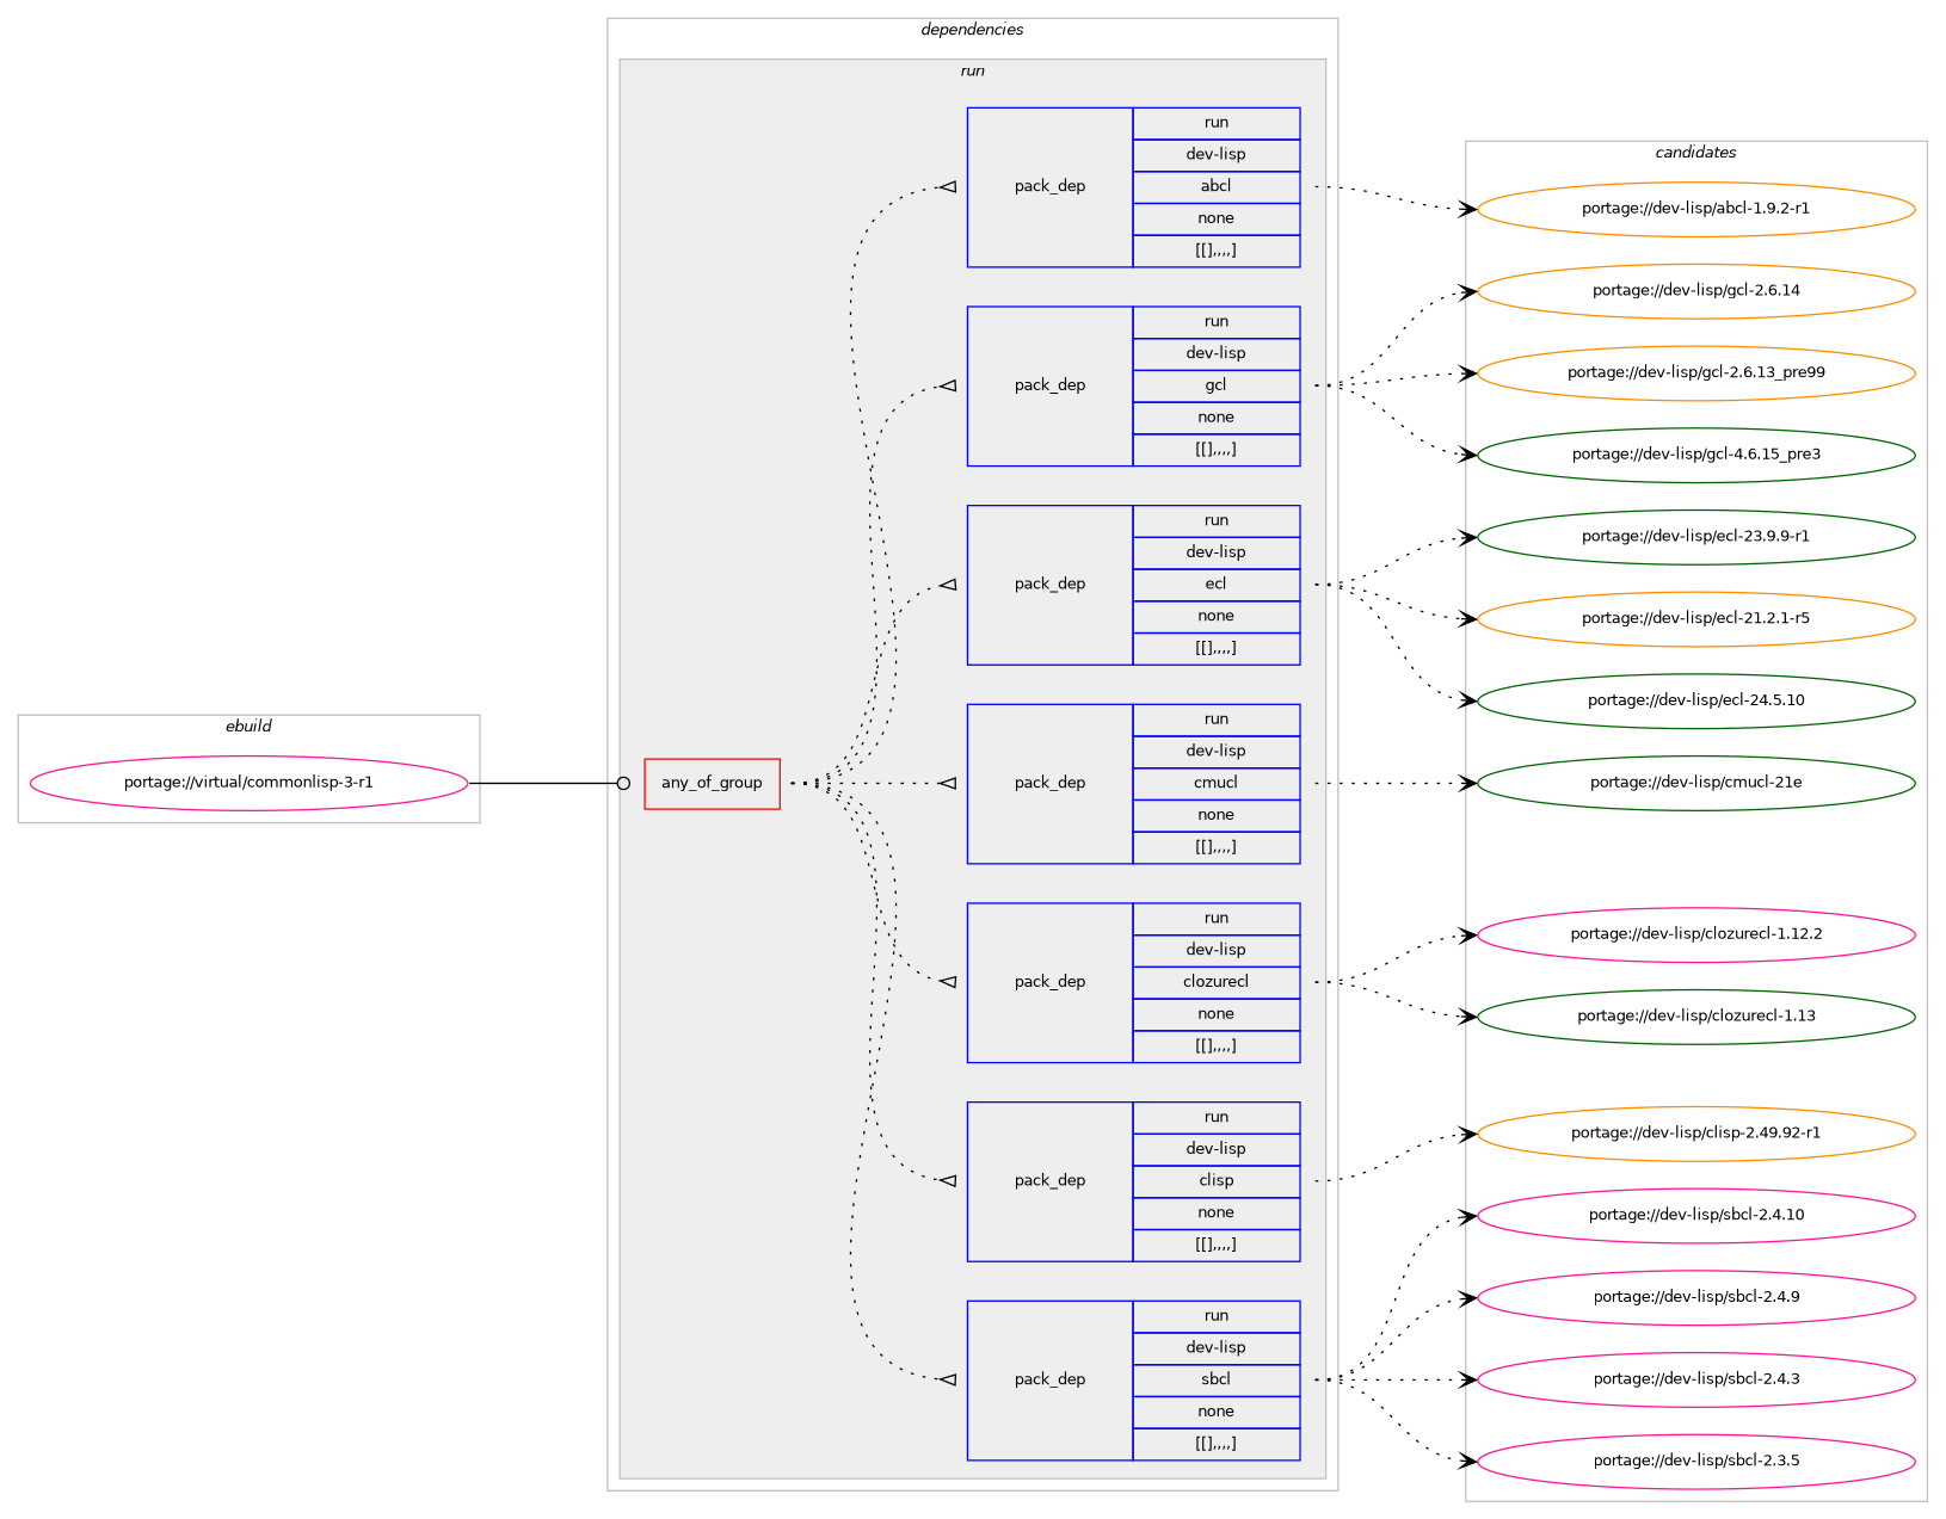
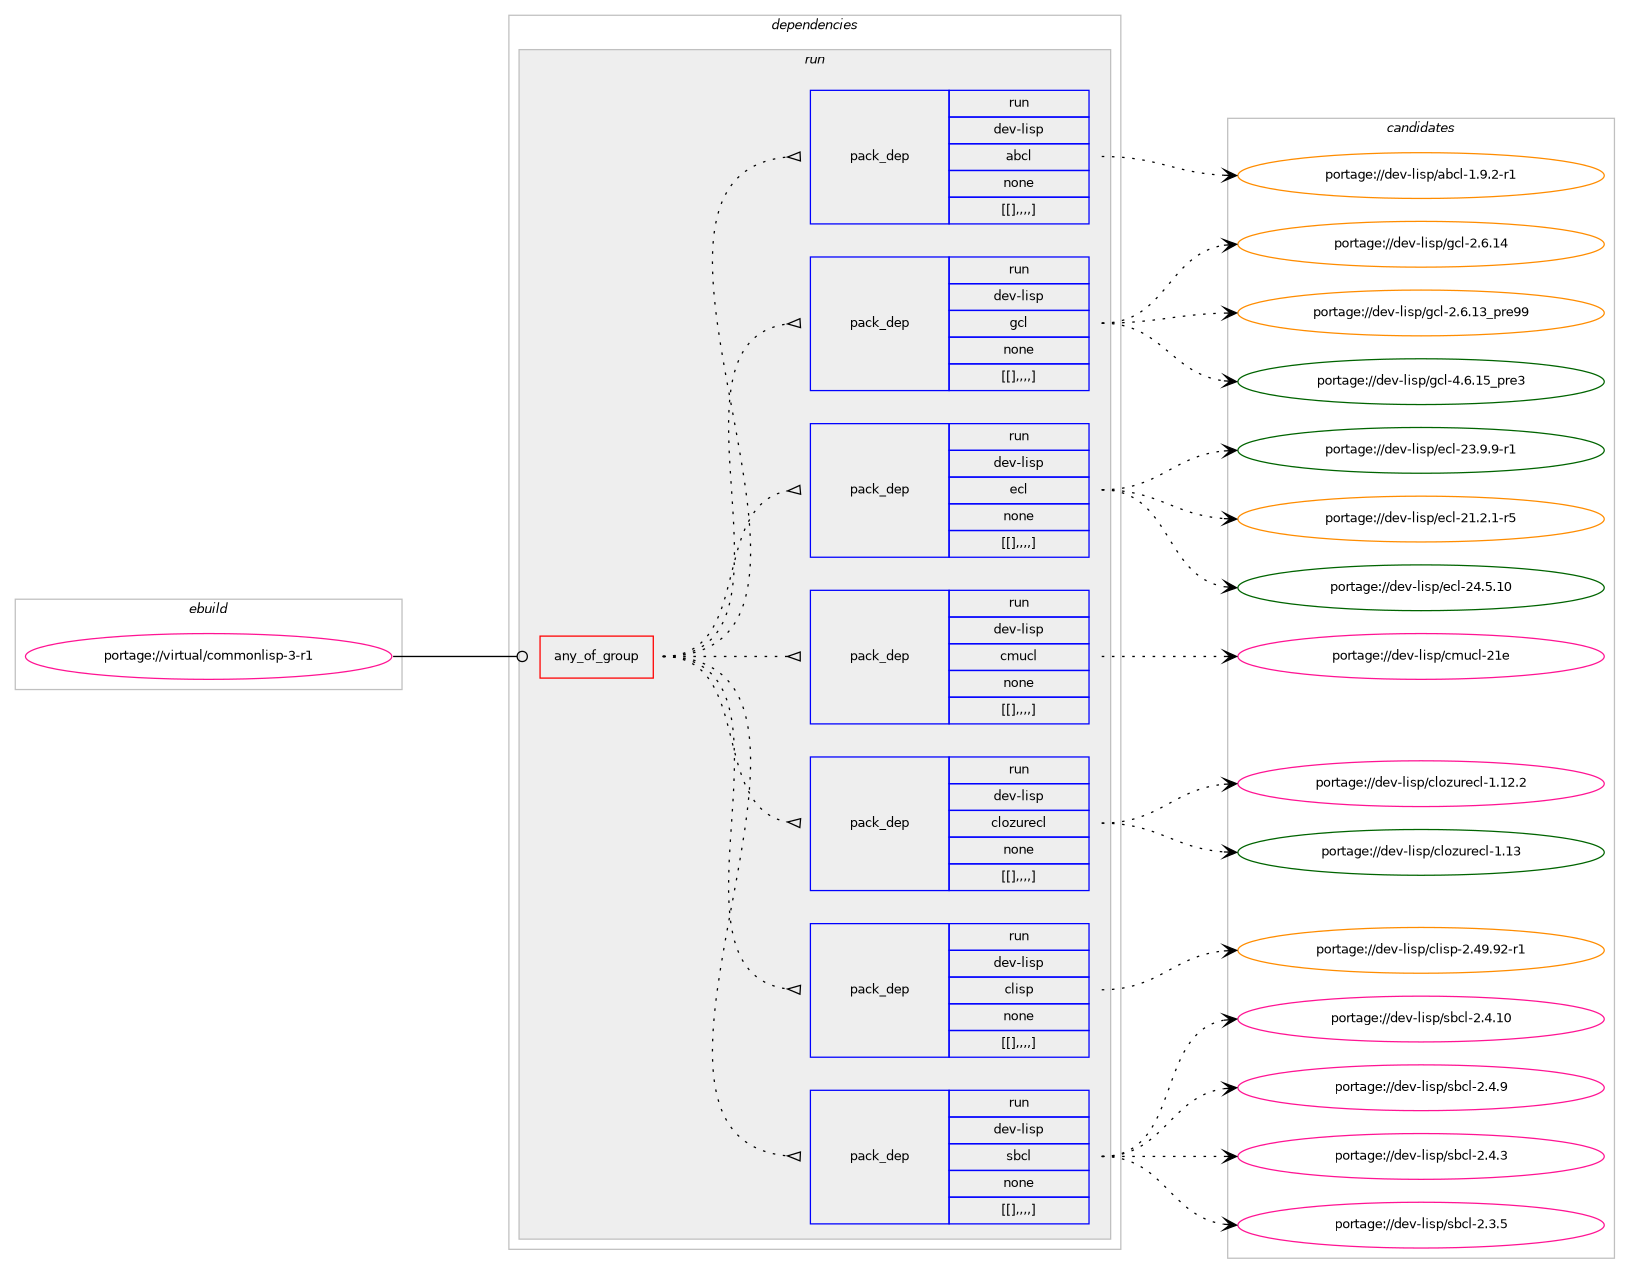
  digraph {
    compound=true
    concentrate=true
    fontname=Helvetica
    fontsize=10
    newrank=true
    rankdir=LR
    ranksep=1.5
    node [color=deeppink fontname=Helvetica fontsize=10]
    edge [arrowhead=vee headport=w style=dotted tailport=e weight=100]
    n1 [label="portage://virtual/commonlisp-3-r1" width=4]
    n2 [color=blue label=<<TABLE BORDER="0" CELLBORDER="1" CELLSPACING="0" CELLPADDING="4" WIDTH="220"><TR><TD ROWSPAN="6" CELLPADDING="30">pack_dep</TD></TR><TR><TD WIDTH="110">run</TD></TR><TR><TD>dev-lisp</TD></TR><TR><TD>sbcl</TD></TR><TR><TD>none</TD></TR><TR><TD>[[],,,,]</TD></TR></TABLE>> shape=none]
    n3 [color=blue label=<<TABLE BORDER="0" CELLBORDER="1" CELLSPACING="0" CELLPADDING="4" WIDTH="220"><TR><TD ROWSPAN="6" CELLPADDING="30">pack_dep</TD></TR><TR><TD WIDTH="110">run</TD></TR><TR><TD>dev-lisp</TD></TR><TR><TD>clisp</TD></TR><TR><TD>none</TD></TR><TR><TD>[[],,,,]</TD></TR></TABLE>> shape=none]
    n4 [color=blue label=<<TABLE BORDER="0" CELLBORDER="1" CELLSPACING="0" CELLPADDING="4" WIDTH="220"><TR><TD ROWSPAN="6" CELLPADDING="30">pack_dep</TD></TR><TR><TD WIDTH="110">run</TD></TR><TR><TD>dev-lisp</TD></TR><TR><TD>clozurecl</TD></TR><TR><TD>none</TD></TR><TR><TD>[[],,,,]</TD></TR></TABLE>> shape=none]
    n5 [color=blue label=<<TABLE BORDER="0" CELLBORDER="1" CELLSPACING="0" CELLPADDING="4" WIDTH="220"><TR><TD ROWSPAN="6" CELLPADDING="30">pack_dep</TD></TR><TR><TD WIDTH="110">run</TD></TR><TR><TD>dev-lisp</TD></TR><TR><TD>cmucl</TD></TR><TR><TD>none</TD></TR><TR><TD>[[],,,,]</TD></TR></TABLE>> shape=none]
    n6 [color=blue label=<<TABLE BORDER="0" CELLBORDER="1" CELLSPACING="0" CELLPADDING="4" WIDTH="220"><TR><TD ROWSPAN="6" CELLPADDING="30">pack_dep</TD></TR><TR><TD WIDTH="110">run</TD></TR><TR><TD>dev-lisp</TD></TR><TR><TD>ecl</TD></TR><TR><TD>none</TD></TR><TR><TD>[[],,,,]</TD></TR></TABLE>> shape=none]
    n7 [color=blue label=<<TABLE BORDER="0" CELLBORDER="1" CELLSPACING="0" CELLPADDING="4" WIDTH="220"><TR><TD ROWSPAN="6" CELLPADDING="30">pack_dep</TD></TR><TR><TD WIDTH="110">run</TD></TR><TR><TD>dev-lisp</TD></TR><TR><TD>gcl</TD></TR><TR><TD>none</TD></TR><TR><TD>[[],,,,]</TD></TR></TABLE>> shape=none]
    n8 [color=blue label=<<TABLE BORDER="0" CELLBORDER="1" CELLSPACING="0" CELLPADDING="4" WIDTH="220"><TR><TD ROWSPAN="6" CELLPADDING="30">pack_dep</TD></TR><TR><TD WIDTH="110">run</TD></TR><TR><TD>dev-lisp</TD></TR><TR><TD>abcl</TD></TR><TR><TD>none</TD></TR><TR><TD>[[],,,,]</TD></TR></TABLE>> shape=none]
    n9 [color=red label=<<TABLE BORDER="0" CELLBORDER="1" CELLSPACING="0" CELLPADDING="4"><TR><TD CELLPADDING="10">any_of_group</TD></TR></TABLE>> shape=none]
    n10 [label="portage://dev-lisp/sbcl-2.4.10" width=4]
    n11 [label="portage://dev-lisp/sbcl-2.4.9" width=4]
    n12 [label="portage://dev-lisp/sbcl-2.4.3" width=4]
    n13 [label="portage://dev-lisp/sbcl-2.3.5" width=4]
    n14 [color=darkorange label="portage://dev-lisp/clisp-2.49.92-r1" width=4]
    n15 [color=darkgreen label="portage://dev-lisp/clozurecl-1.13" width=4]
    n16 [label="portage://dev-lisp/clozurecl-1.12.2" width=4]
-   n17 [color=darkgreen label="portage://dev-lisp/cmucl-21e" width=4]
+   n17 [label="portage://dev-lisp/cmucl-21e" width=4]
    n18 [color=darkgreen label="portage://dev-lisp/ecl-24.5.10" width=4]
    n19 [color=darkgreen label="portage://dev-lisp/ecl-23.9.9-r1" width=4]
    n20 [color=darkorange label="portage://dev-lisp/ecl-21.2.1-r5" width=4]
    n21 [color=darkgreen label="portage://dev-lisp/gcl-4.6.15_pre3" width=4]
    n22 [color=darkorange label="portage://dev-lisp/gcl-2.6.14" width=4]
    n23 [color=darkorange label="portage://dev-lisp/gcl-2.6.13_pre99" width=4]
    n24 [color=darkorange label="portage://dev-lisp/abcl-1.9.2-r1" width=4]
    subgraph cluster_1 {
      color=gray
      label=<<i>ebuild</i>>
      n1
    }
    subgraph cluster_2 {
      color=gray
      label=<<i>dependencies</i>>
      subgraph cluster_3 {
        color=gray
        fillcolor="#eeeeee"
        label=<<i>compile</i>>
        style=filled
      }
      subgraph cluster_4 {
        color=gray
        fillcolor="#eeeeee"
        label=<<i>compile and run</i>>
        style=filled
      }
      subgraph cluster_5 {
        color=gray
        fillcolor="#eeeeee"
        label=<<i>run</i>>
        style=filled
        subgraph sub_6 {
          color=gray
          fillcolor="#eeeeee"
          label=<<i>run</i>>
          style=filled
          n9
          subgraph sub_7 {
            color=gray
            fillcolor="#eeeeee"
            label=<<i>run</i>>
            style=filled
            n2
          }
          subgraph sub_8 {
            color=gray
            fillcolor="#eeeeee"
            label=<<i>run</i>>
            style=filled
            n3
          }
          subgraph sub_9 {
            color=gray
            fillcolor="#eeeeee"
            label=<<i>run</i>>
            style=filled
            n4
          }
          subgraph sub_10 {
            color=gray
            fillcolor="#eeeeee"
            label=<<i>run</i>>
            style=filled
            n5
          }
          subgraph sub_11 {
            color=gray
            fillcolor="#eeeeee"
            label=<<i>run</i>>
            style=filled
            n6
          }
          subgraph sub_12 {
            color=gray
            fillcolor="#eeeeee"
            label=<<i>run</i>>
            style=filled
            n7
          }
          subgraph sub_13 {
            color=gray
            fillcolor="#eeeeee"
            label=<<i>run</i>>
            style=filled
            n8
          }
        }
      }
    }
    subgraph cluster_14 {
      color=gray
      label=<<i>candidates</i>>
      rank=same
      subgraph sub_15 {
        color=black
        label=<<i>candidates</i>>
        nodesep=1
        rank=same
        n10
        n11
        n12
        n13
      }
      subgraph sub_16 {
        color=black
        label=<<i>candidates</i>>
        nodesep=1
        rank=same
        n14
      }
      subgraph sub_17 {
        color=black
        label=<<i>candidates</i>>
        nodesep=1
        rank=same
        n15
        n16
      }
      subgraph sub_18 {
        color=black
        label=<<i>candidates</i>>
        nodesep=1
        rank=same
        n17
      }
      subgraph sub_19 {
        color=black
        label=<<i>candidates</i>>
        nodesep=1
        rank=same
        n18
        n19
        n20
      }
      subgraph sub_20 {
        color=black
        label=<<i>candidates</i>>
        nodesep=1
        rank=same
        n21
        n22
        n23
      }
      subgraph sub_21 {
        color=black
        label=<<i>candidates</i>>
        nodesep=1
        rank=same
        n24
      }
    }
    n1 -> n9 [arrowhead=odot style=solid weight=20]
    n2 -> n10
    n2 -> n11
    n2 -> n12
    n2 -> n13
    n3 -> n14
    n4 -> n15
    n4 -> n16
    n5 -> n17
    n6 -> n18
    n6 -> n19
    n6 -> n20
    n7 -> n21
    n7 -> n22
    n7 -> n23
    n8 -> n24
    n9 -> n2 [arrowhead=oinv weight=20]
    n9 -> n3 [arrowhead=oinv weight=20]
    n9 -> n4 [arrowhead=oinv weight=20]
    n9 -> n5 [arrowhead=oinv weight=20]
    n9 -> n6 [arrowhead=oinv weight=20]
    n9 -> n7 [arrowhead=oinv weight=20]
    n9 -> n8 [arrowhead=oinv weight=20]
  }
